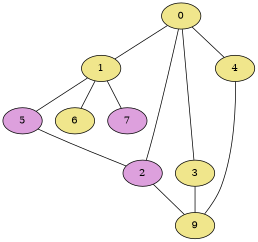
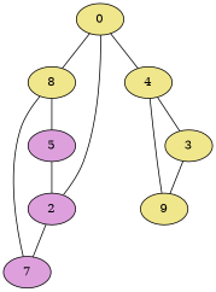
  graph {
    node [fillcolor=khaki style=filled]
    0
-   1
+   1 [label=8]
    2 [fillcolor=plum]
    3
    4
    5 [fillcolor=plum]
-   6
    7 [fillcolor=plum]
    9
    0 -- 1
    0 -- 2
-   0 -- 3
+   4 -- 3
    0 -- 4
    1 -- 5
-   1 -- 6
    1 -- 7
-   2 -- 9
+   2 -- 7
    3 -- 9
    4 -- 9
    5 -- 2
  }
